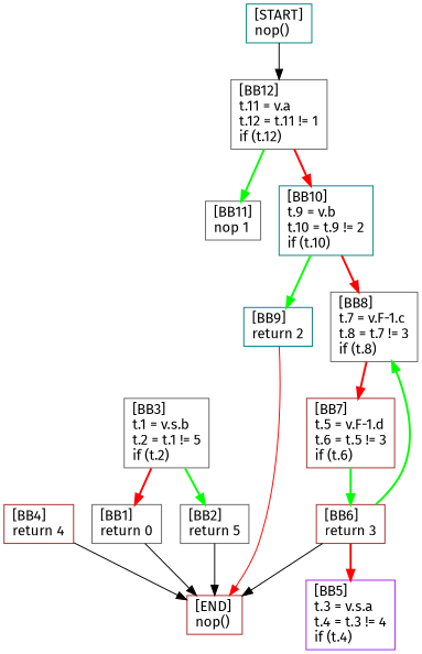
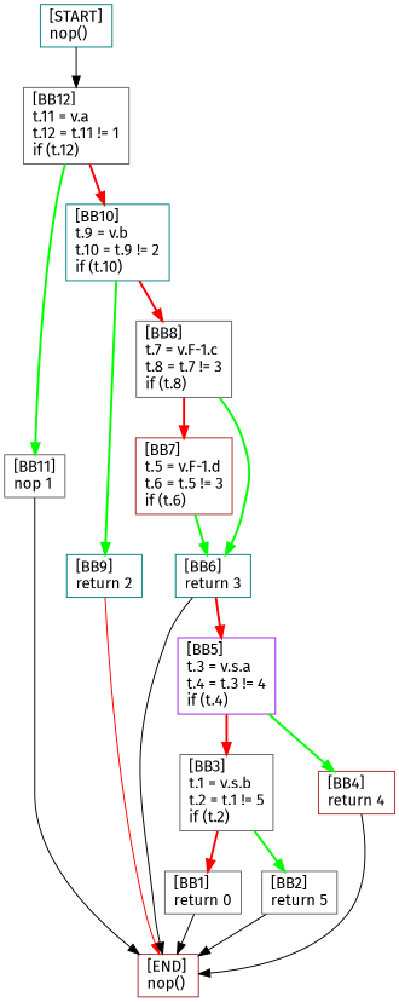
  digraph {
    fontname="Fira Sans"
    node [color=gray40 fontname="Fira Sans" shape=box]
    edge [color=red fontname="Fira Sans" penwidth=2]
    n1 [label="[BB12]\lt.11 = v.a\lt.12 = t.11 != 1\lif (t.12)\l"]
    n2 [label="[BB11]\lnop 1\l"]
    n3 [color=teal label="[BB10]\lt.9 = v.b\lt.10 = t.9 != 2\lif (t.10)\l"]
    n4 [color=brown label="[END]\lnop()\l"]
    n5 [color=teal label="[BB9]\lreturn 2\l"]
    n6 [label="[BB8]\lt.7 = v.F-1.c\lt.8 = t.7 != 3\lif (t.8)\l"]
    n7 [color=brown label="[BB7]\lt.5 = v.F-1.d\lt.6 = t.5 != 3\lif (t.6)\l"]
-   n8 [color=brown label="[BB6]\lreturn 3\l"]
+   n8 [color=teal label="[BB6]\lreturn 3\l"]
    n9 [color=purple label="[BB5]\lt.3 = v.s.a\lt.4 = t.3 != 4\lif (t.4)\l"]
    n10 [label="[BB3]\lt.1 = v.s.b\lt.2 = t.1 != 5\lif (t.2)\l"]
    n11 [color=brown label="[BB4]\lreturn 4\l"]
    n12 [label="[BB1]\lreturn 0\l"]
    n13 [color=teal label="[START]\lnop()\l"]
    n14 [label="[BB2]\lreturn 5\l"]
    n1 -> n2 [color=green]
    n1 -> n3
+   n2 -> n4 [color="" penwidth=""]
    n3 -> n5 [color=green]
    n3 -> n6
    n5 -> n4 [penwidth=""]
    n6 -> n7
-   n8 -> n6 [color=green]
+   n6 -> n8 [color=green]
    n7 -> n8 [color=green]
    n8 -> n4 [color="" penwidth=""]
    n8 -> n9
+   n9 -> n10
+   n9 -> n11 [color=green]
    n10 -> n12
    n10 -> n14 [color=green]
    n11 -> n4 [color="" penwidth=""]
    n12 -> n4 [color="" penwidth=""]
    n13 -> n1 [color="" penwidth=""]
    n14 -> n4 [color="" penwidth=""]
  }
